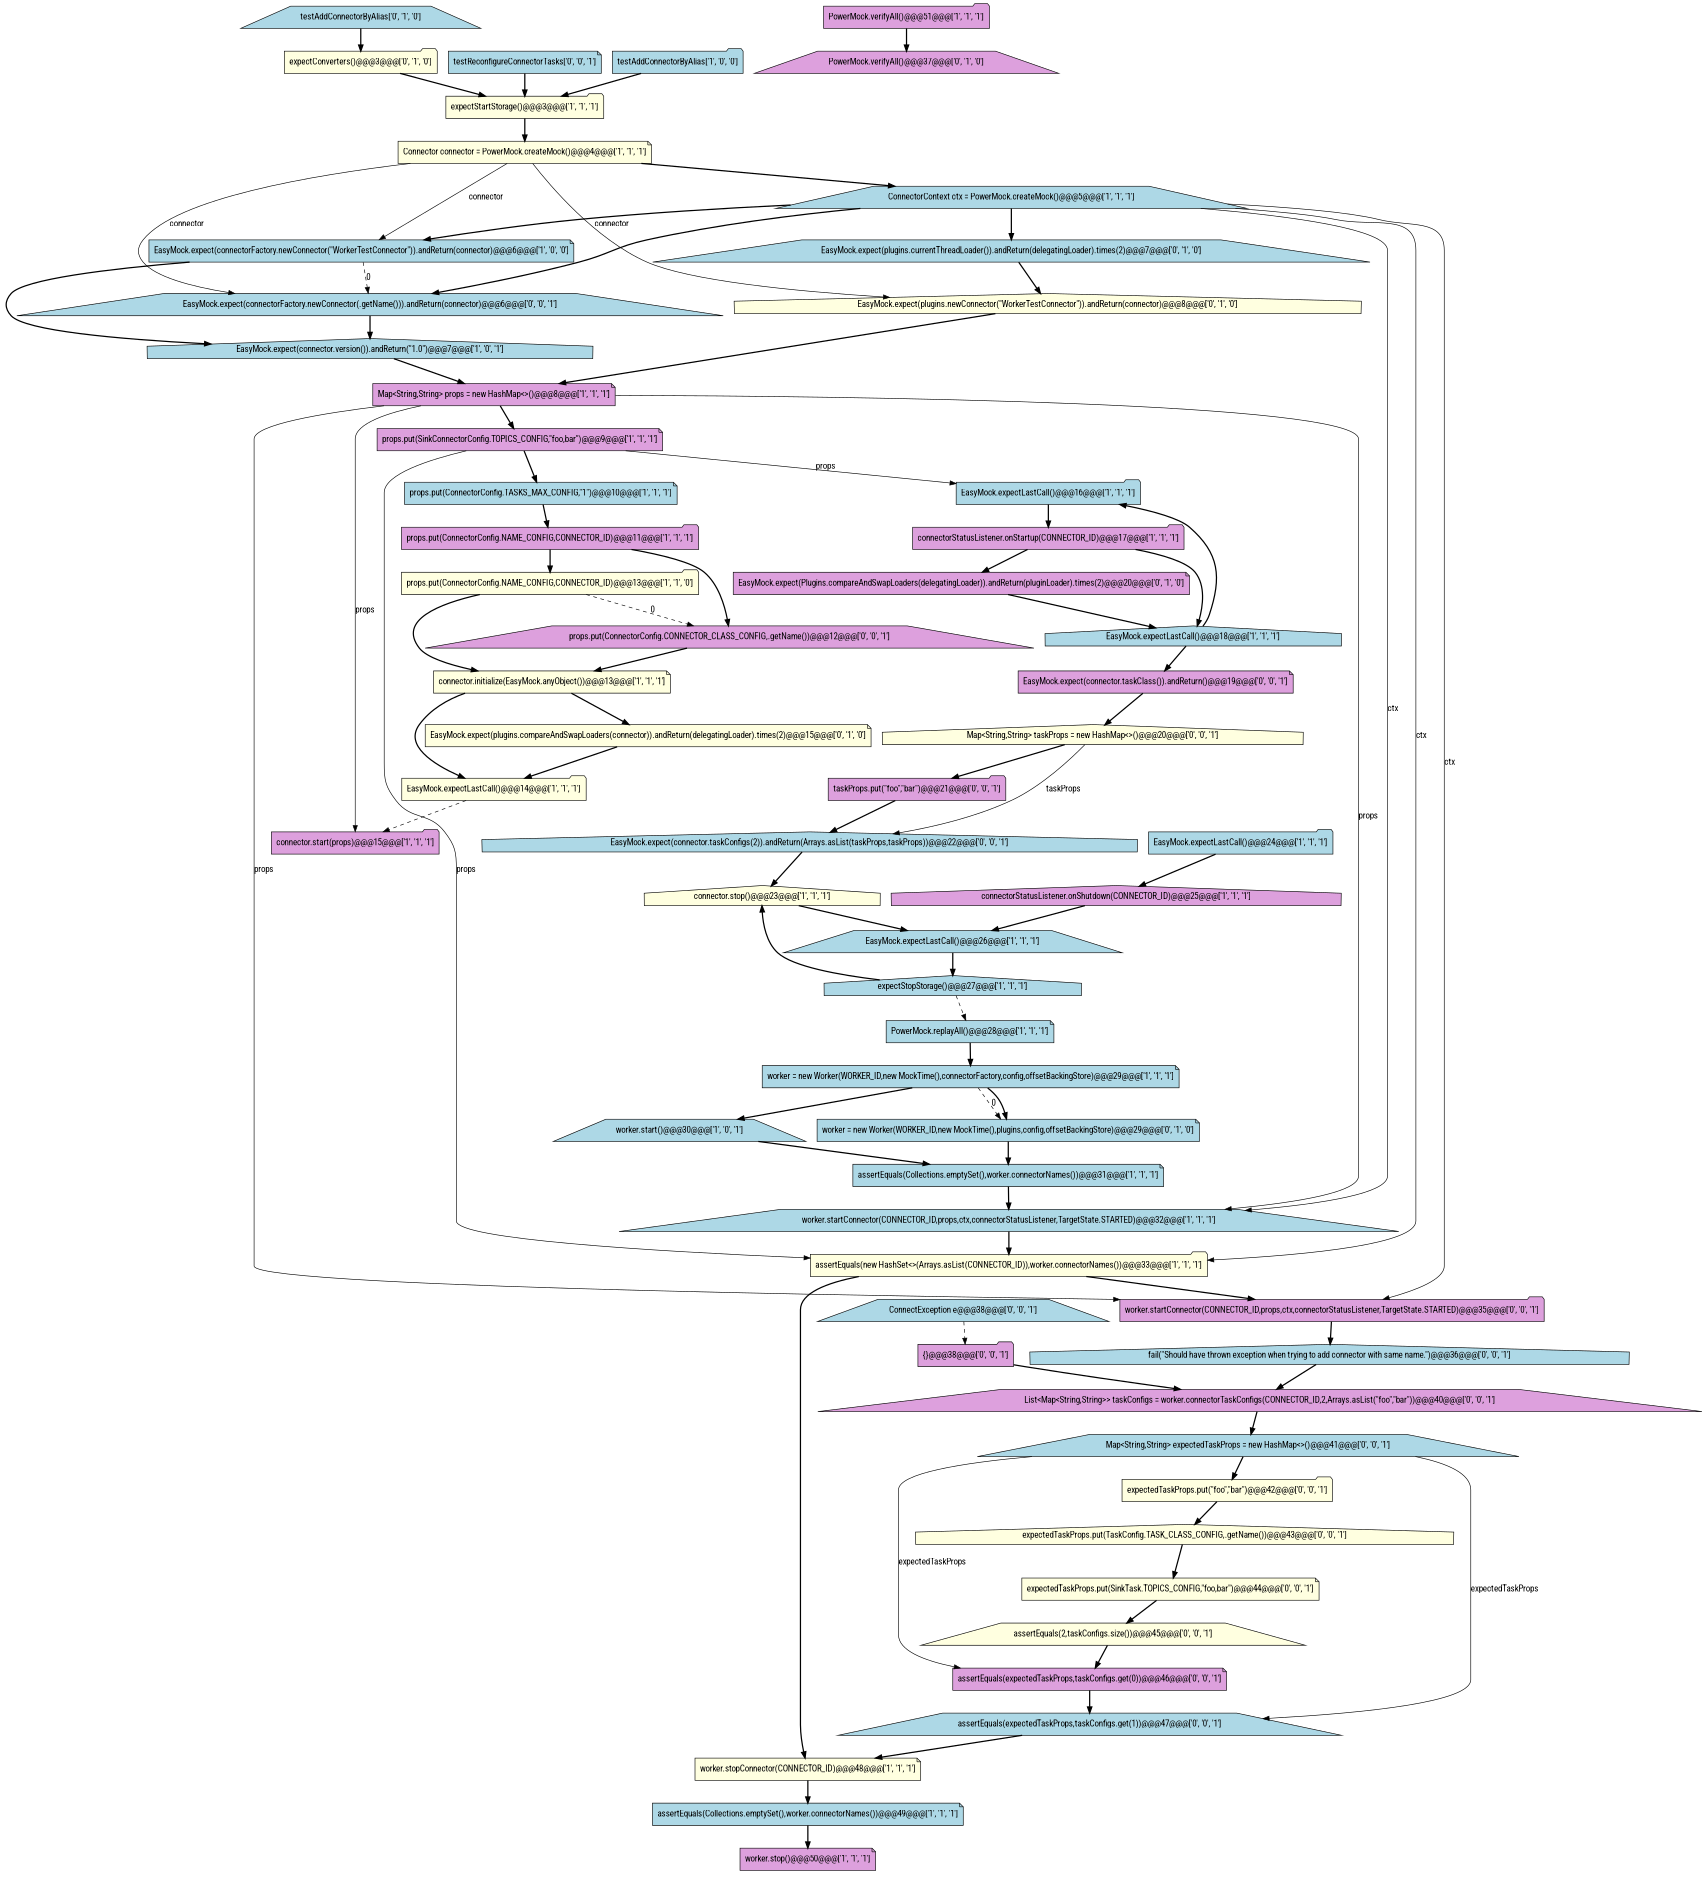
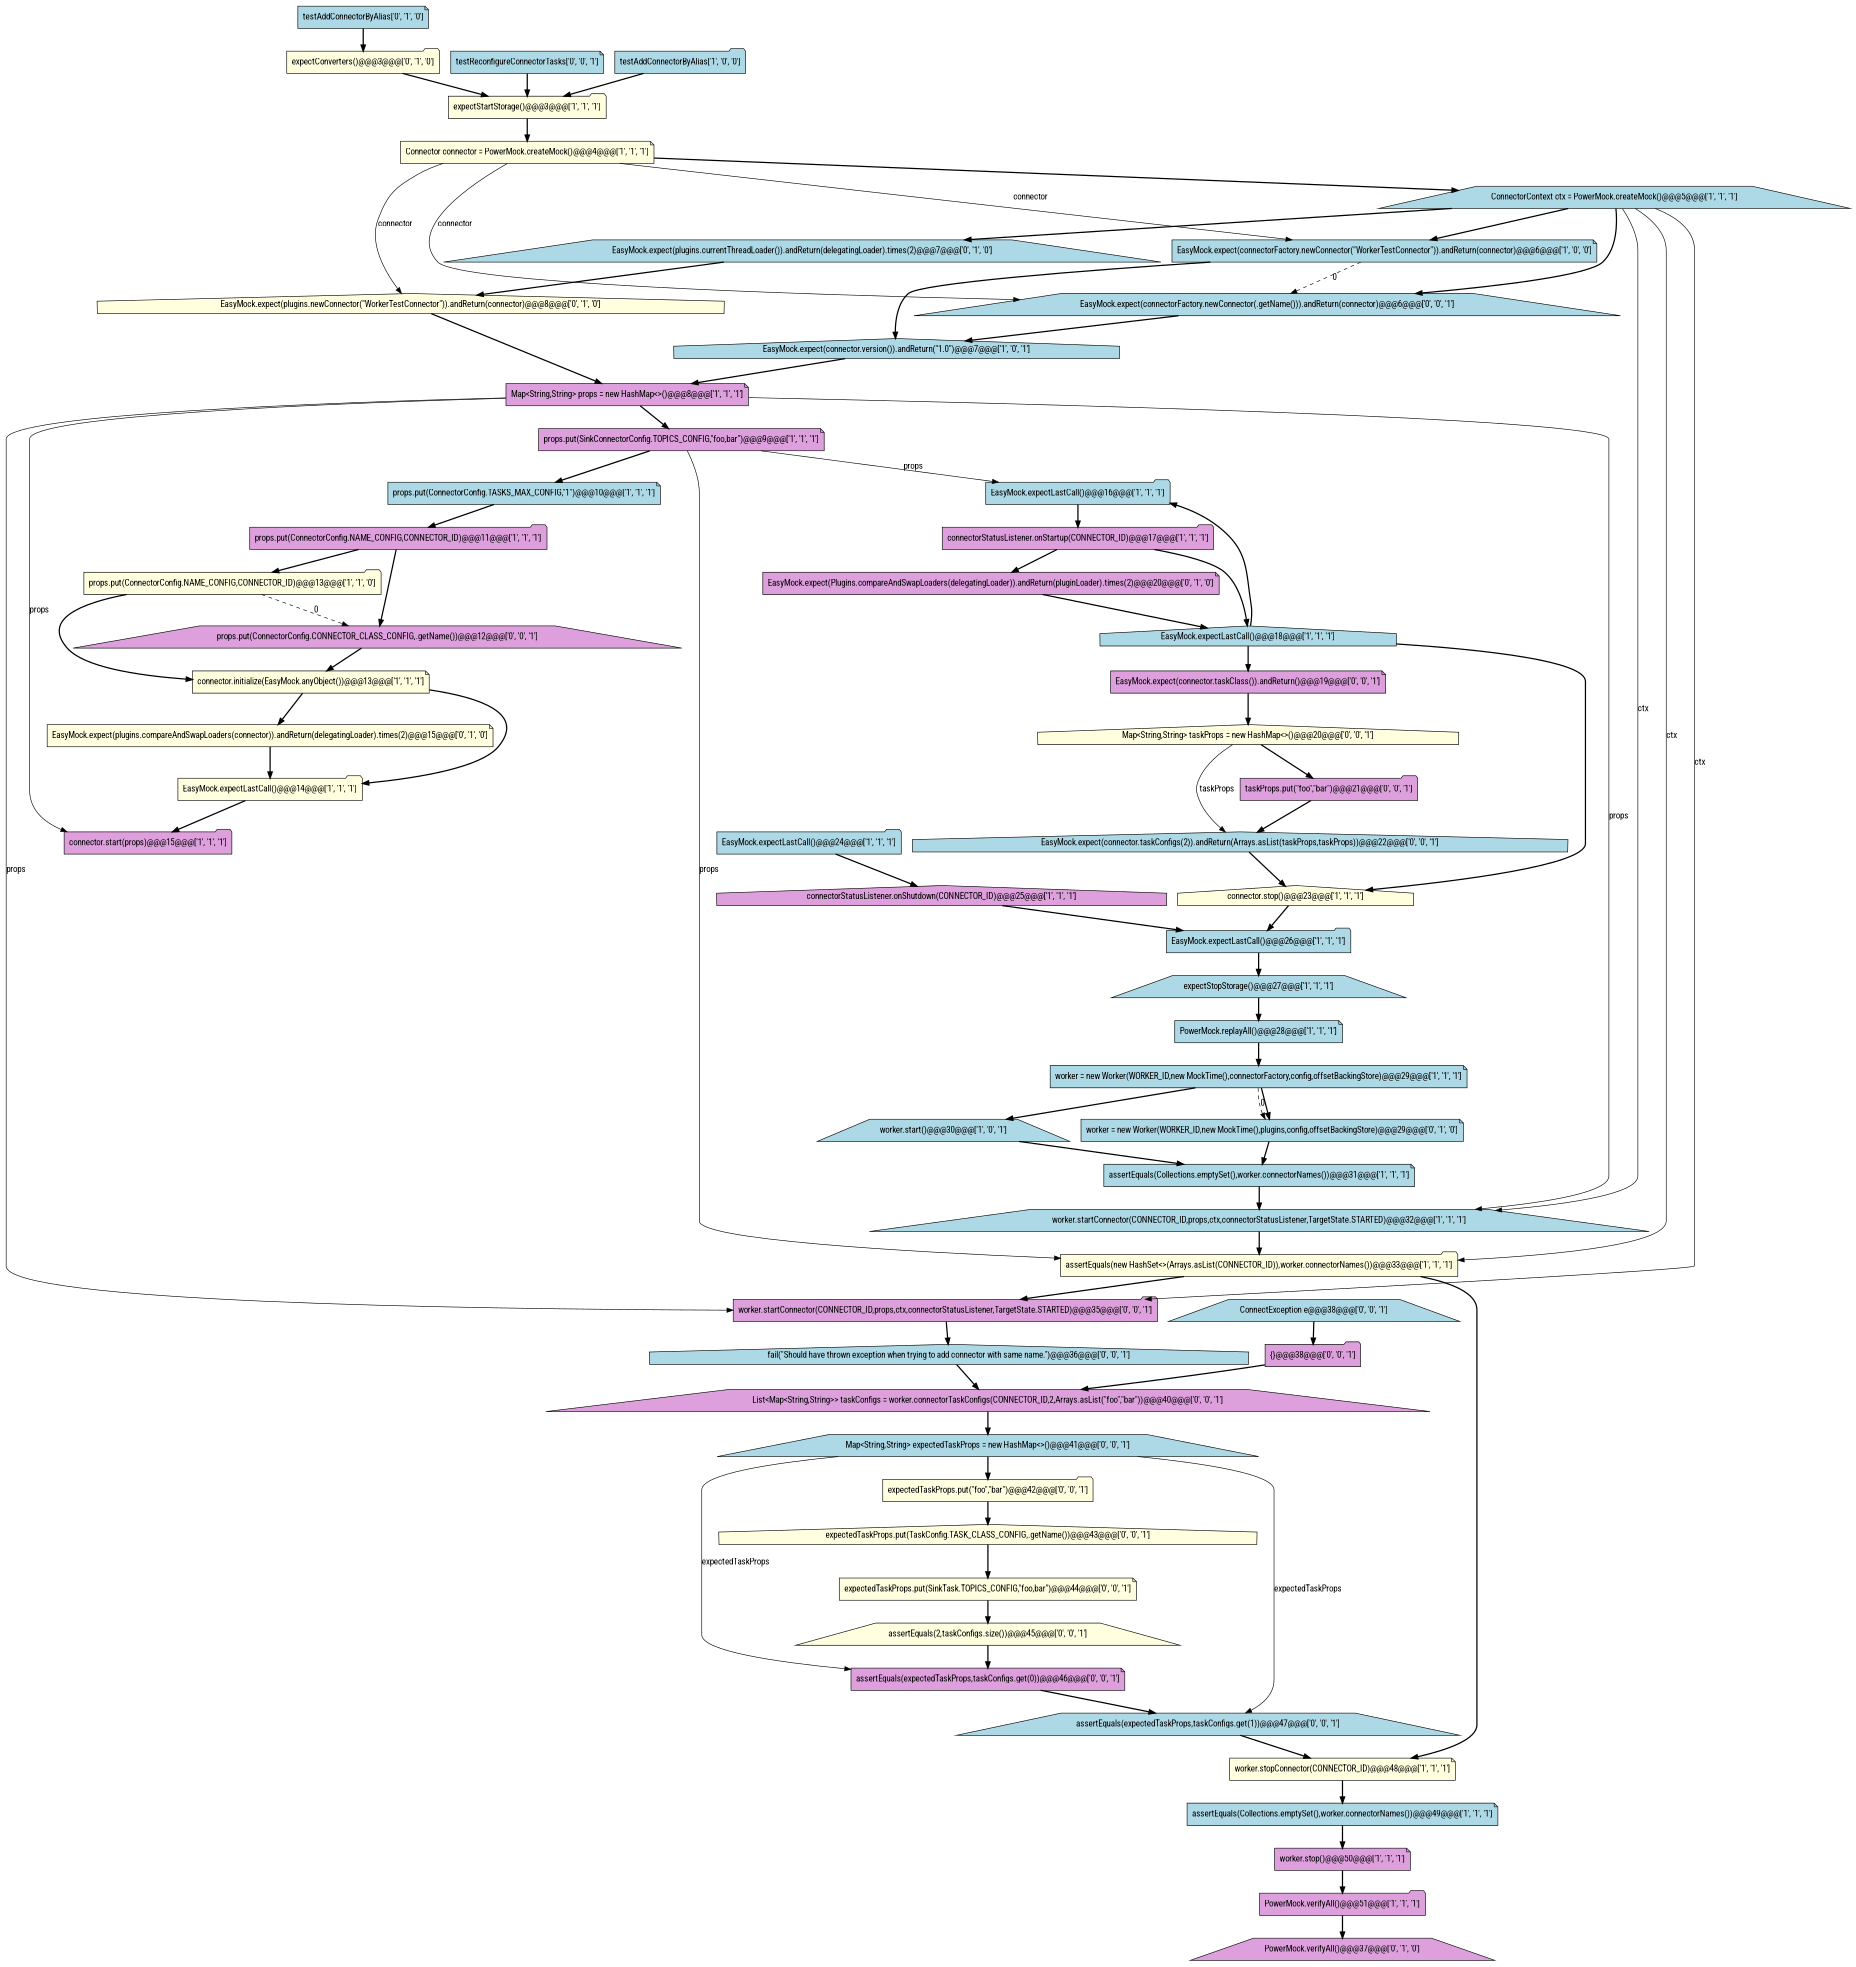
  digraph {
    fontname="Roboto Condensed"
    node [fillcolor=lightblue fontname="Roboto Condensed" shape=note style=filled]
    edge [fontname="Roboto Condensed" style=bold]
    n1 [fillcolor=plum label="EasyMock.expect(connector.taskClass()).andReturn()@@@19@@@['0', '0', '1']"]
    n2 [fillcolor=lightyellow label="Map<String,String> taskProps = new HashMap<>()@@@20@@@['0', '0', '1']" shape=house]
    n3 [label="EasyMock.expect(connector.taskConfigs(2)).andReturn(Arrays.asList(taskProps,taskProps))@@@22@@@['0', '0', '1']" shape=house]
    n4 [fillcolor=plum label="taskProps.put(\"foo\",\"bar\")@@@21@@@['0', '0', '1']" shape=folder]
    n5 [fillcolor=plum label="props.put(SinkConnectorConfig.TOPICS_CONFIG,\"foo,bar\")@@@9@@@['1', '1', '1']"]
    n6 [label="props.put(ConnectorConfig.TASKS_MAX_CONFIG,\"1\")@@@10@@@['1', '1', '1']"]
    n7 [label="EasyMock.expectLastCall()@@@16@@@['1', '1', '1']" shape=folder]
    n8 [fillcolor=lightyellow label="assertEquals(new HashSet<>(Arrays.asList(CONNECTOR_ID)),worker.connectorNames())@@@33@@@['1', '1', '1']" shape=folder]
    n9 [fillcolor=plum label="props.put(ConnectorConfig.NAME_CONFIG,CONNECTOR_ID)@@@11@@@['1', '1', '1']" shape=folder]
    n10 [fillcolor=plum label="connectorStatusListener.onStartup(CONNECTOR_ID)@@@17@@@['1', '1', '1']" shape=folder]
    n11 [fillcolor=plum label="worker.startConnector(CONNECTOR_ID,props,ctx,connectorStatusListener,TargetState.STARTED)@@@35@@@['0', '0', '1']" shape=folder]
    n12 [fillcolor=lightyellow label="worker.stopConnector(CONNECTOR_ID)@@@48@@@['1', '1', '1']"]
    n13 [label="EasyMock.expectLastCall()@@@24@@@['1', '1', '1']" shape=folder]
    n14 [fillcolor=plum label="connectorStatusListener.onShutdown(CONNECTOR_ID)@@@25@@@['1', '1', '1']" shape=house]
-   n15 [label="EasyMock.expectLastCall()@@@26@@@['1', '1', '1']" shape=trapezium]
+   n15 [label="EasyMock.expectLastCall()@@@26@@@['1', '1', '1']" shape=folder]
    n16 [fillcolor=lightyellow label="connector.stop()@@@23@@@['1', '1', '1']" shape=house]
-   n17 [label="expectStopStorage()@@@27@@@['1', '1', '1']" shape=house]
+   n17 [label="expectStopStorage()@@@27@@@['1', '1', '1']" shape=trapezium]
    n18 [fillcolor=plum label="Map<String,String> props = new HashMap<>()@@@8@@@['1', '1', '1']"]
    n19 [label="worker.startConnector(CONNECTOR_ID,props,ctx,connectorStatusListener,TargetState.STARTED)@@@32@@@['1', '1', '1']" shape=trapezium]
    n20 [fillcolor=plum label="connector.start(props)@@@15@@@['1', '1', '1']" shape=folder]
    n21 [label="fail(\"Should have thrown exception when trying to add connector with same name.\")@@@36@@@['0', '0', '1']" shape=house]
    n22 [label="PowerMock.replayAll()@@@28@@@['1', '1', '1']"]
    n23 [label="worker = new Worker(WORKER_ID,new MockTime(),connectorFactory,config,offsetBackingStore)@@@29@@@['1', '1', '1']"]
    n24 [fillcolor=plum label="PowerMock.verifyAll()@@@51@@@['1', '1', '1']" shape=folder]
    n25 [fillcolor=plum label="PowerMock.verifyAll()@@@37@@@['0', '1', '0']" shape=trapezium]
    n26 [fillcolor=lightyellow label="props.put(ConnectorConfig.NAME_CONFIG,CONNECTOR_ID)@@@13@@@['1', '1', '0']" shape=folder]
    n27 [fillcolor=plum label="props.put(ConnectorConfig.CONNECTOR_CLASS_CONFIG,.getName())@@@12@@@['0', '0', '1']" shape=trapezium]
    n28 [fillcolor=lightyellow label="connector.initialize(EasyMock.anyObject())@@@13@@@['1', '1', '1']"]
    n29 [fillcolor=plum label="assertEquals(expectedTaskProps,taskConfigs.get(0))@@@46@@@['0', '0', '1']"]
    n30 [label="assertEquals(expectedTaskProps,taskConfigs.get(1))@@@47@@@['0', '0', '1']" shape=trapezium]
-   n31 [label="testAddConnectorByAlias['0', '1', '0']" shape=trapezium]
+   n31 [label="testAddConnectorByAlias['0', '1', '0']"]
    n32 [fillcolor=lightyellow label="expectConverters()@@@3@@@['0', '1', '0']" shape=folder]
    n33 [fillcolor=lightyellow label="expectStartStorage()@@@3@@@['1', '1', '1']" shape=folder]
    n34 [fillcolor=lightyellow label="expectedTaskProps.put(\"foo\",\"bar\")@@@42@@@['0', '0', '1']" shape=folder]
    n35 [fillcolor=lightyellow label="expectedTaskProps.put(TaskConfig.TASK_CLASS_CONFIG,.getName())@@@43@@@['0', '0', '1']" shape=house]
    n36 [fillcolor=lightyellow label="expectedTaskProps.put(SinkTask.TOPICS_CONFIG,\"foo,bar\")@@@44@@@['0', '0', '1']"]
    n37 [label="worker = new Worker(WORKER_ID,new MockTime(),plugins,config,offsetBackingStore)@@@29@@@['0', '1', '0']"]
    n38 [label="worker.start()@@@30@@@['1', '0', '1']" shape=trapezium]
    n39 [label="assertEquals(Collections.emptySet(),worker.connectorNames())@@@31@@@['1', '1', '1']"]
    n40 [label="EasyMock.expect(plugins.currentThreadLoader()).andReturn(delegatingLoader).times(2)@@@7@@@['0', '1', '0']" shape=trapezium]
    n41 [fillcolor=lightyellow label="EasyMock.expect(plugins.newConnector(\"WorkerTestConnector\")).andReturn(connector)@@@8@@@['0', '1', '0']" shape=house]
    n42 [fillcolor=lightyellow label="EasyMock.expect(plugins.compareAndSwapLoaders(connector)).andReturn(delegatingLoader).times(2)@@@15@@@['0', '1', '0']"]
    n43 [fillcolor=lightyellow label="EasyMock.expectLastCall()@@@14@@@['1', '1', '1']" shape=folder]
    n44 [label="EasyMock.expect(connectorFactory.newConnector(.getName())).andReturn(connector)@@@6@@@['0', '0', '1']" shape=trapezium]
    n45 [label="EasyMock.expect(connector.version()).andReturn(\"1.0\")@@@7@@@['1', '0', '1']" shape=house]
    n46 [label="ConnectorContext ctx = PowerMock.createMock()@@@5@@@['1', '1', '1']" shape=trapezium]
    n47 [label="EasyMock.expect(connectorFactory.newConnector(\"WorkerTestConnector\")).andReturn(connector)@@@6@@@['1', '0', '0']"]
    n48 [fillcolor=lightyellow label="assertEquals(2,taskConfigs.size())@@@45@@@['0', '0', '1']" shape=trapezium]
    n49 [fillcolor=plum label="worker.stop()@@@50@@@['1', '1', '1']"]
    n50 [label="assertEquals(Collections.emptySet(),worker.connectorNames())@@@49@@@['1', '1', '1']"]
    n51 [label="EasyMock.expectLastCall()@@@18@@@['1', '1', '1']" shape=house]
    n52 [fillcolor=plum label="EasyMock.expect(Plugins.compareAndSwapLoaders(delegatingLoader)).andReturn(pluginLoader).times(2)@@@20@@@['0', '1', '0']"]
    n53 [fillcolor=lightyellow label="Connector connector = PowerMock.createMock()@@@4@@@['1', '1', '1']"]
    n54 [fillcolor=plum label="List<Map<String,String>> taskConfigs = worker.connectorTaskConfigs(CONNECTOR_ID,2,Arrays.asList(\"foo\",\"bar\"))@@@40@@@['0', '0', '1']" shape=trapezium]
    n55 [label="Map<String,String> expectedTaskProps = new HashMap<>()@@@41@@@['0', '0', '1']" shape=trapezium]
    n56 [label="ConnectException e@@@38@@@['0', '0', '1']" shape=trapezium]
    n57 [fillcolor=plum label="{}@@@38@@@['0', '0', '1']" shape=folder]
    n58 [label="testReconfigureConnectorTasks['0', '0', '1']"]
    n59 [label="testAddConnectorByAlias['1', '0', '0']" shape=folder]
    n1 -> n2
    n2 -> n3 [label=taskProps style=solid]
    n2 -> n4
    n3 -> n16
    n4 -> n3
    n5 -> n6
    n5 -> n7 [label=props style=solid]
    n5 -> n8 [label=props style=solid]
    n6 -> n9
    n7 -> n10
    n8 -> n11
    n8 -> n12
    n9 -> n26
    n9 -> n27
    n10 -> n51
    n10 -> n52
    n11 -> n21
    n12 -> n50
    n13 -> n14
    n14 -> n15
    n15 -> n17
    n16 -> n15
-   n17 -> n22 [style=dashed]
+   n17 -> n22
    n18 -> n5
    n18 -> n11 [label=props style=solid]
    n18 -> n19 [label=props style=solid]
    n18 -> n20 [label=props style=solid]
    n19 -> n8
    n21 -> n54
    n22 -> n23
    n23 -> n37 [label=0 style=dashed]
    n23 -> n37
    n23 -> n38
    n24 -> n25
    n26 -> n27 [label=0 style=dashed]
    n26 -> n28
    n27 -> n28
    n28 -> n42
    n28 -> n43
    n29 -> n30
    n30 -> n12
    n31 -> n32
    n32 -> n33
    n33 -> n53
    n34 -> n35
    n35 -> n36
    n36 -> n48
    n37 -> n39
    n38 -> n39
    n39 -> n19
    n40 -> n41
    n41 -> n18
    n42 -> n43
-   n43 -> n20 [style=dashed]
+   n43 -> n20
    n44 -> n45
    n45 -> n18
    n46 -> n8 [label=ctx style=solid]
    n46 -> n11 [label=ctx style=solid]
    n46 -> n19 [label=ctx style=solid]
    n46 -> n40
    n46 -> n44
    n46 -> n47
    n47 -> n44 [label=0 style=dashed]
    n47 -> n45
    n48 -> n29
+   n49 -> n24
    n50 -> n49
    n51 -> n1
    n51 -> n7
-   n17 -> n16
+   n51 -> n16
    n52 -> n51
    n53 -> n41 [label=connector style=solid]
    n53 -> n44 [label=connector style=solid]
    n53 -> n46
    n53 -> n47 [label=connector style=solid]
    n54 -> n55
    n55 -> n29 [label=expectedTaskProps style=solid]
    n55 -> n30 [label=expectedTaskProps style=solid]
    n55 -> n34
-   n56 -> n57 [style=dashed]
+   n56 -> n57
    n57 -> n54
    n58 -> n33
    n59 -> n33
  }
